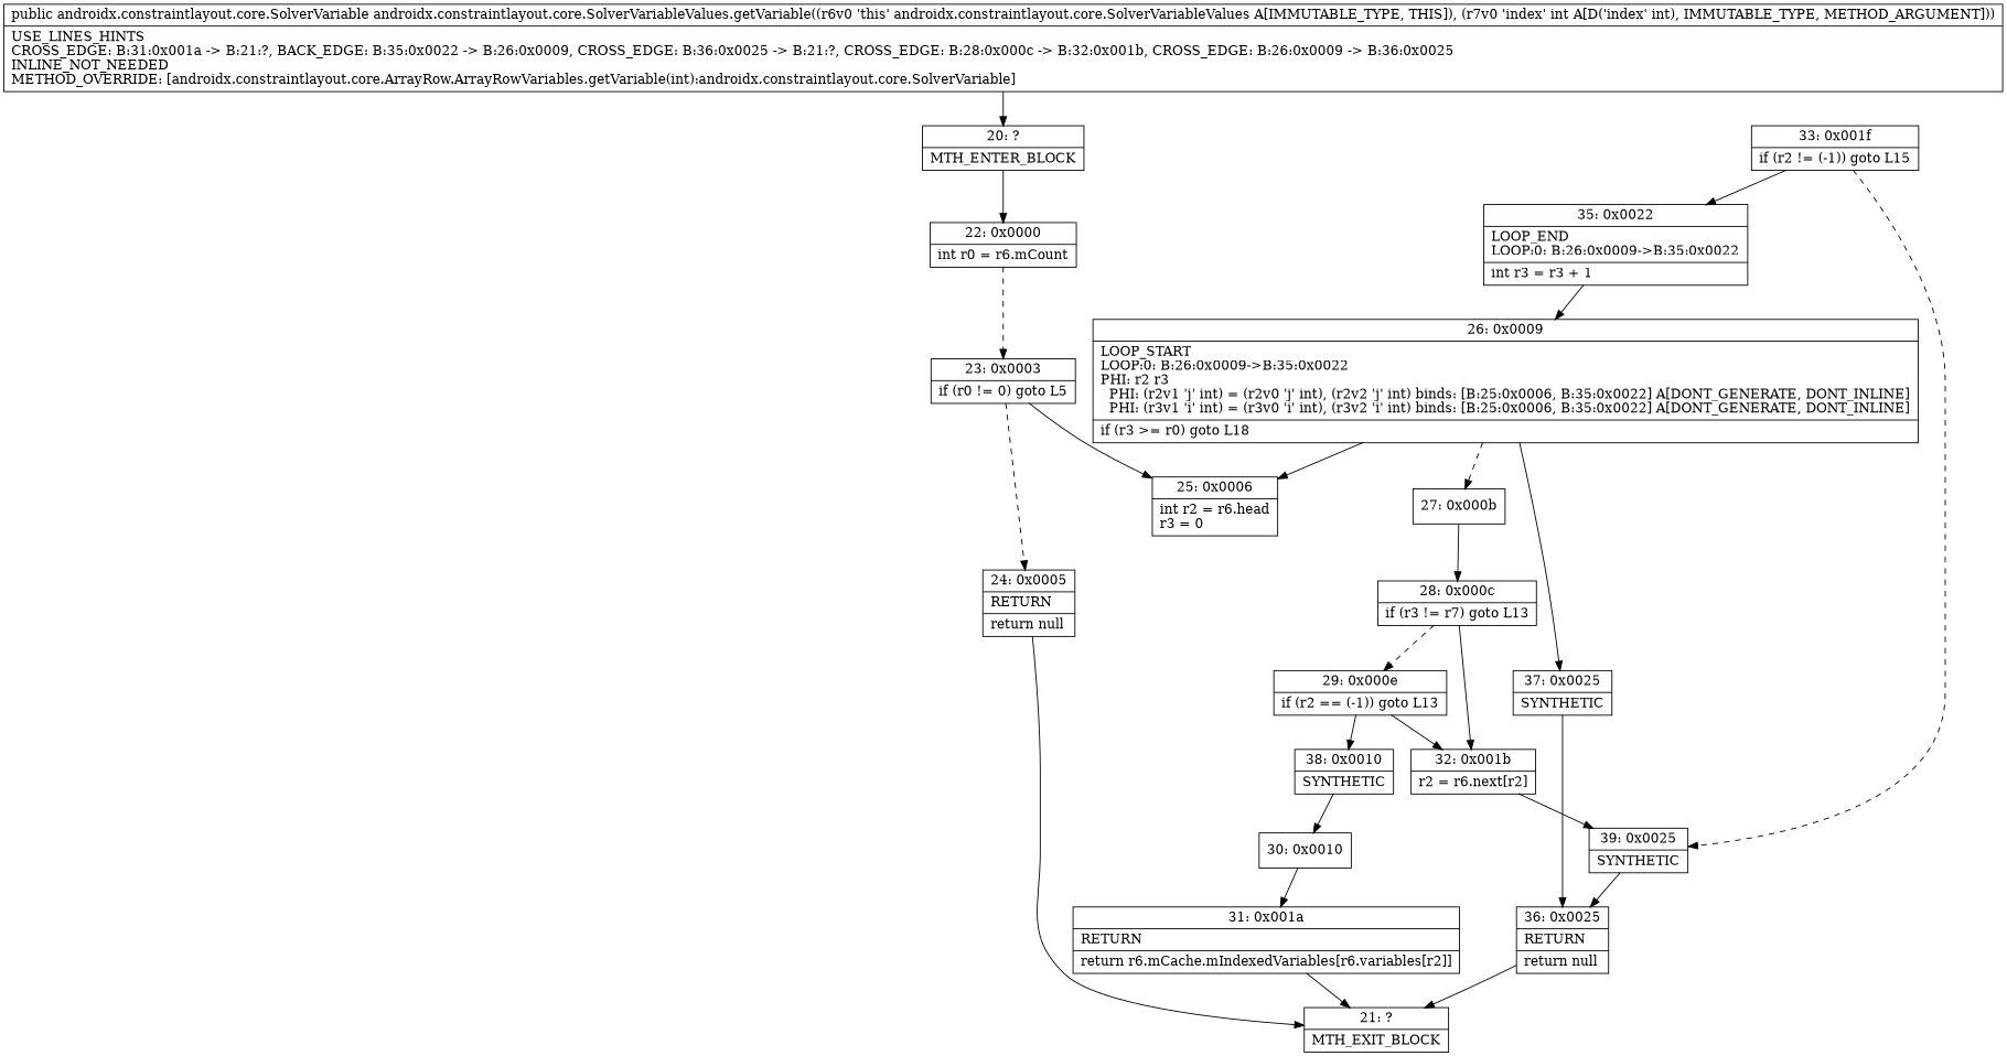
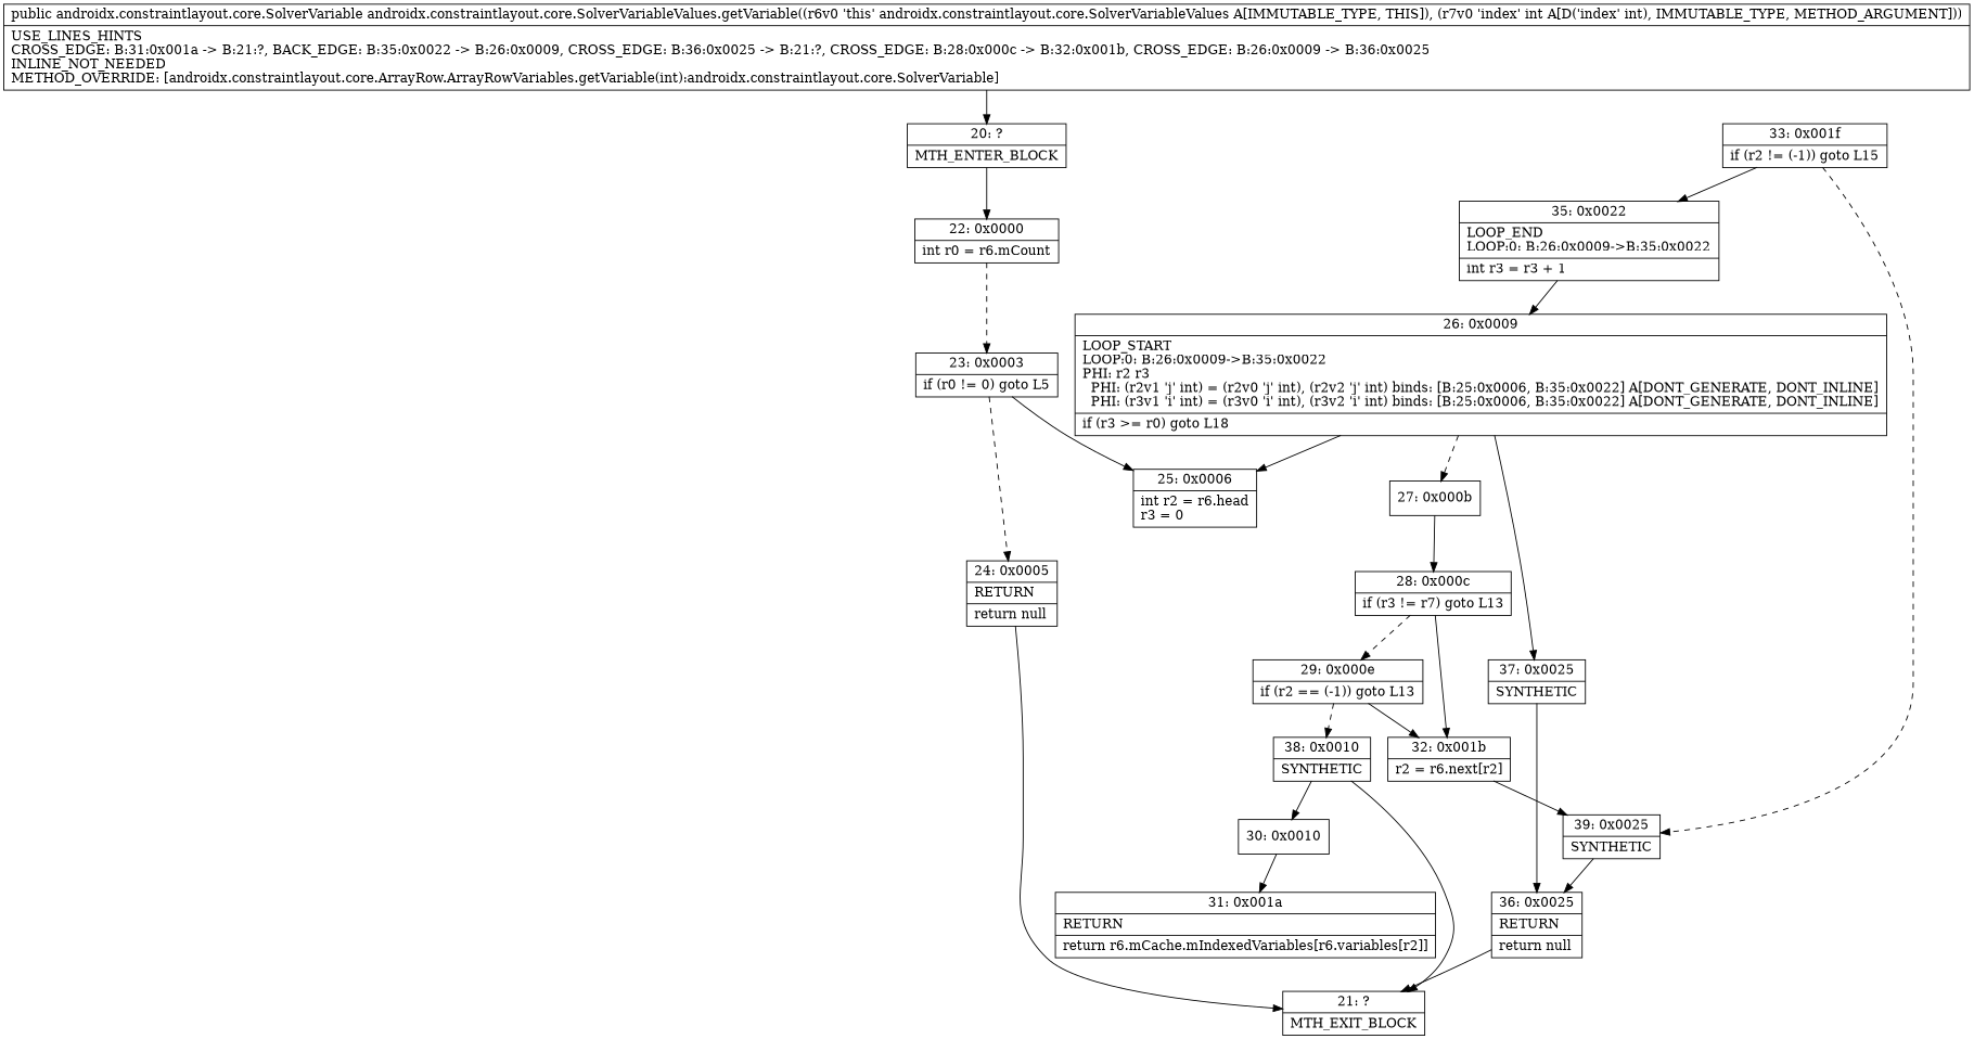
  digraph {
    node [shape=record]
    n1 [label="{20\:\ ?|MTH_ENTER_BLOCK\l}"]
    n2 [label="{22\:\ 0x0000|int r0 = r6.mCount\l}"]
    n3 [label="{23\:\ 0x0003|if (r0 != 0) goto L5\l}"]
    n4 [label="{24\:\ 0x0005|RETURN\l|return null\l}"]
    n5 [label="{25\:\ 0x0006|int r2 = r6.head\lr3 = 0\l}"]
    n6 [label="{21\:\ ?|MTH_EXIT_BLOCK\l}"]
    n7 [label="{26\:\ 0x0009|LOOP_START\lLOOP:0: B:26:0x0009\-\>B:35:0x0022\lPHI: r2 r3 \l  PHI: (r2v1 'j' int) = (r2v0 'j' int), (r2v2 'j' int) binds: [B:25:0x0006, B:35:0x0022] A[DONT_GENERATE, DONT_INLINE]\l  PHI: (r3v1 'i' int) = (r3v0 'i' int), (r3v2 'i' int) binds: [B:25:0x0006, B:35:0x0022] A[DONT_GENERATE, DONT_INLINE]\l|if (r3 \>= r0) goto L18\l}"]
    n8 [label="{27\:\ 0x000b}"]
    n9 [label="{37\:\ 0x0025|SYNTHETIC\l}"]
    n10 [label="{28\:\ 0x000c|if (r3 != r7) goto L13\l}"]
    n11 [label="{36\:\ 0x0025|RETURN\l|return null\l}"]
    n12 [label="{29\:\ 0x000e|if (r2 == (\-1)) goto L13\l}"]
    n13 [label="{32\:\ 0x001b|r2 = r6.next[r2]\l}"]
    n14 [label="{38\:\ 0x0010|SYNTHETIC\l}"]
    n15 [label="{39\:\ 0x0025|SYNTHETIC\l}"]
    n16 [label="{30\:\ 0x0010}"]
    n17 [label="{31\:\ 0x001a|RETURN\l|return r6.mCache.mIndexedVariables[r6.variables[r2]]\l}"]
    n18 [label="{33\:\ 0x001f|if (r2 != (\-1)) goto L15\l}"]
    n19 [label="{35\:\ 0x0022|LOOP_END\lLOOP:0: B:26:0x0009\-\>B:35:0x0022\l|int r3 = r3 + 1\l}"]
    n20 [label="{public androidx.constraintlayout.core.SolverVariable androidx.constraintlayout.core.SolverVariableValues.getVariable((r6v0 'this' androidx.constraintlayout.core.SolverVariableValues A[IMMUTABLE_TYPE, THIS]), (r7v0 'index' int A[D('index' int), IMMUTABLE_TYPE, METHOD_ARGUMENT]))  | USE_LINES_HINTS\lCROSS_EDGE: B:31:0x001a \-\> B:21:?, BACK_EDGE: B:35:0x0022 \-\> B:26:0x0009, CROSS_EDGE: B:36:0x0025 \-\> B:21:?, CROSS_EDGE: B:28:0x000c \-\> B:32:0x001b, CROSS_EDGE: B:26:0x0009 \-\> B:36:0x0025\lINLINE_NOT_NEEDED\lMETHOD_OVERRIDE: [androidx.constraintlayout.core.ArrayRow.ArrayRowVariables.getVariable(int):androidx.constraintlayout.core.SolverVariable]\l}"]
    n1 -> n2
    n2 -> n3 [style=dashed]
    n3 -> n4 [style=dashed]
    n3 -> n5
    n4 -> n6
    n7 -> n5
    n7 -> n8 [style=dashed]
    n7 -> n9
    n8 -> n10
    n9 -> n11
    n10 -> n12 [style=dashed]
    n10 -> n13
    n11 -> n6
    n12 -> n13
-   n12 -> n14 [style=solid]
+   n12 -> n14 [style=dashed]
    n13 -> n15
    n14 -> n16
    n15 -> n11
    n16 -> n17
-   n17 -> n6
+   n14 -> n6
    n18 -> n15 [style=dashed]
    n18 -> n19
    n19 -> n7
    n20 -> n1
  }
